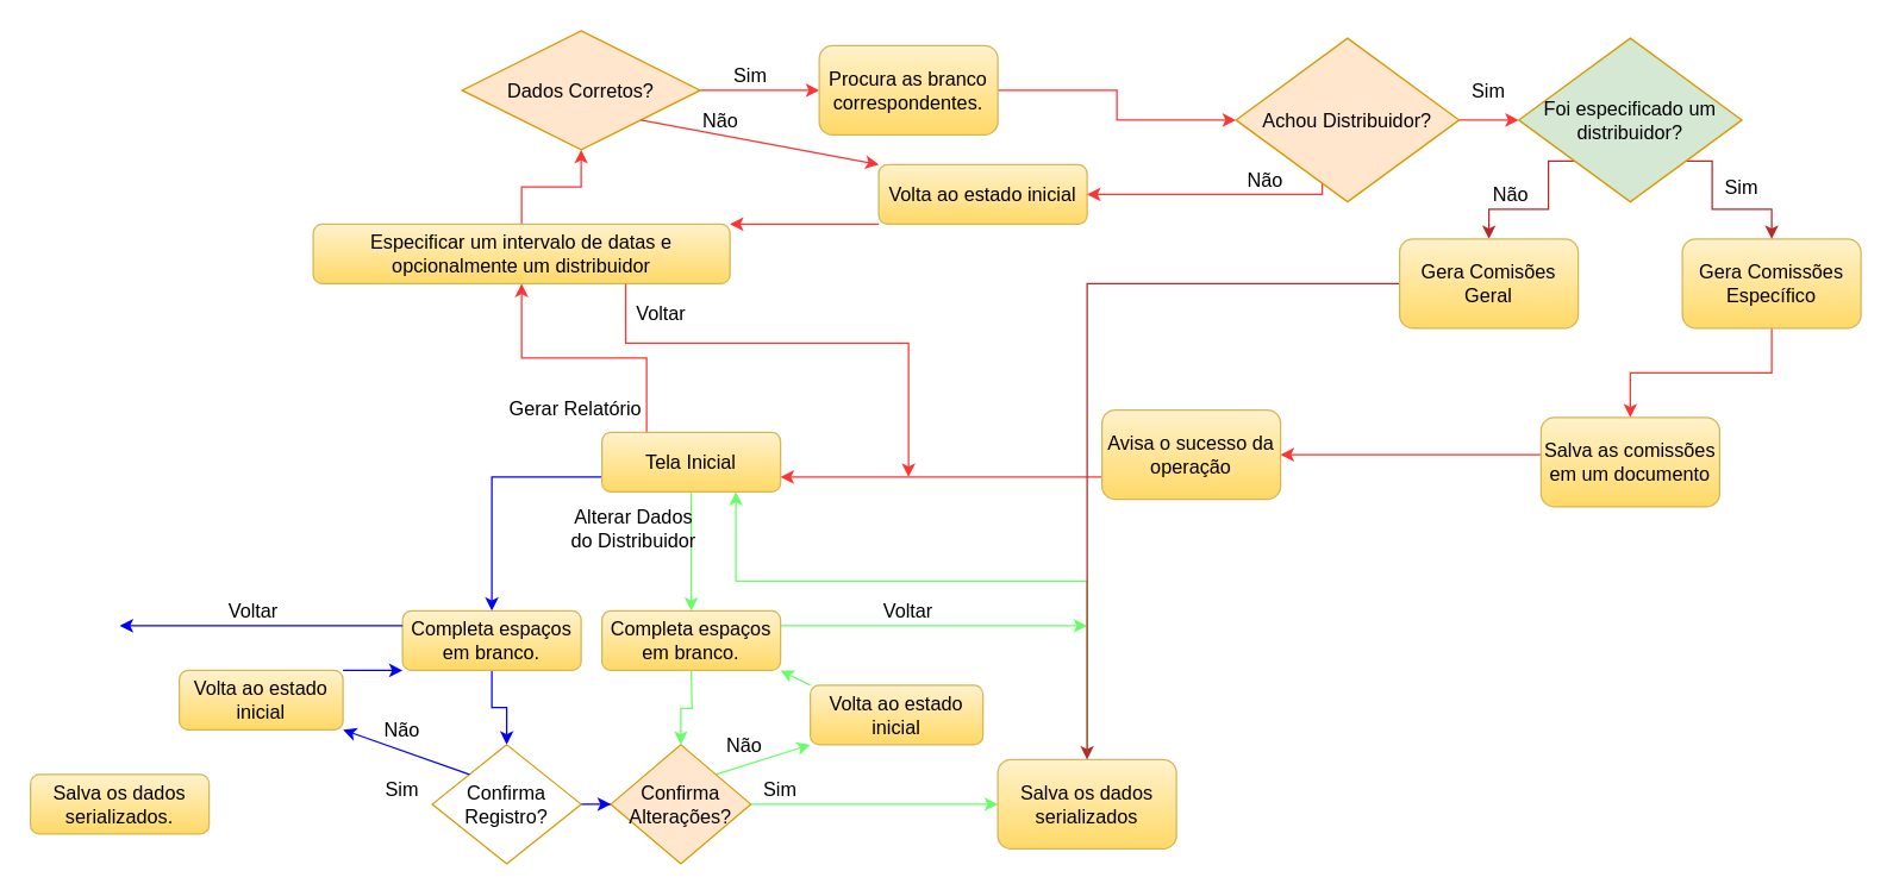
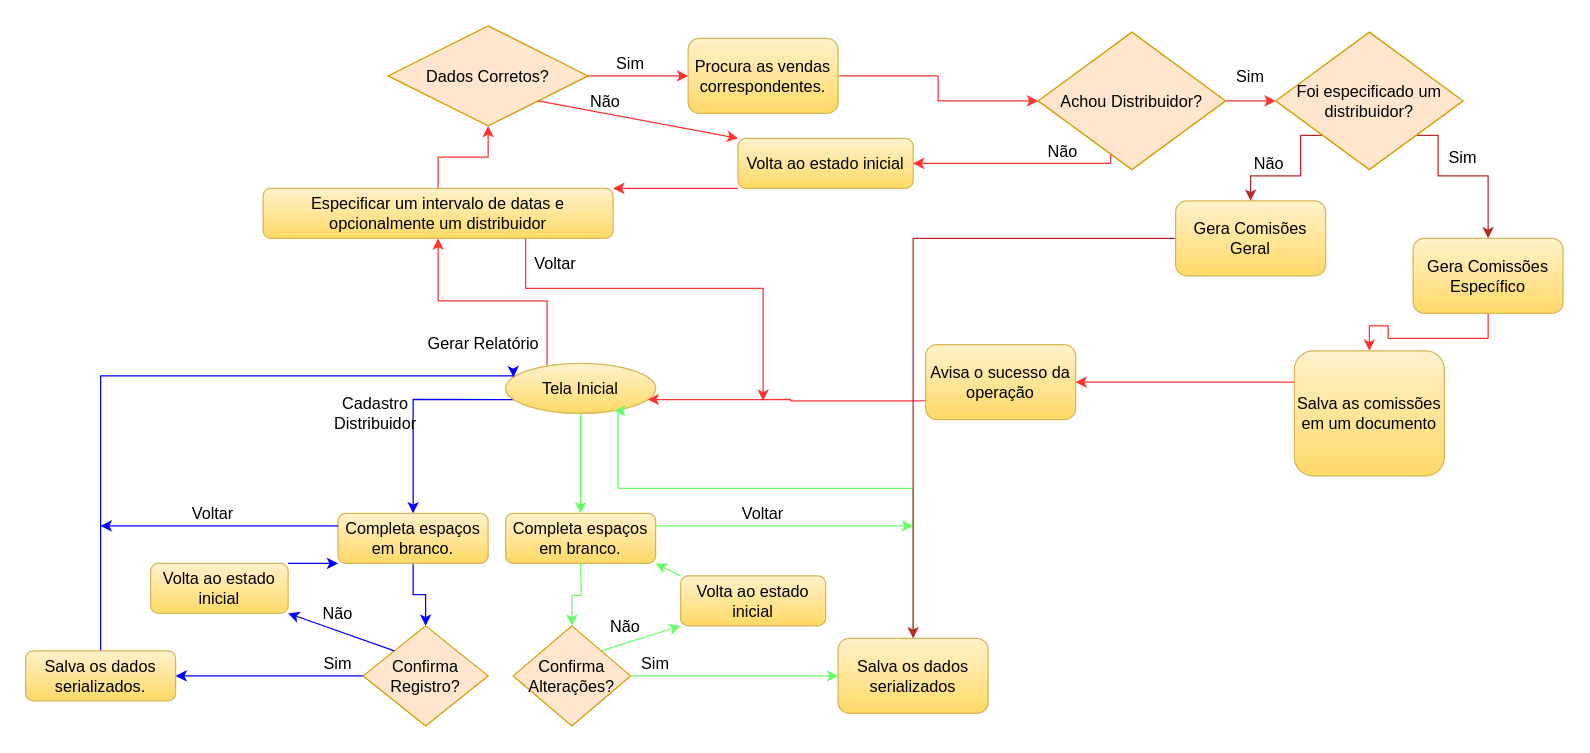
  <mxCell id="0" />
  <mxCell id="1" parent="0" />
  <mxCell id="2" value="" style="edgeStyle=orthogonalEdgeStyle;rounded=0;orthogonalLoop=1;jettySize=auto;html=1;exitX=0;exitY=0.75;exitDx=0;exitDy=0;strokeColor=#0000FF;fontSize=13;" edge="1" parent="1" source="5" target="11"><mxGeometry relative="1" as="geometry" /></mxCell>
  <mxCell id="3" value="" style="edgeStyle=orthogonalEdgeStyle;rounded=0;orthogonalLoop=1;jettySize=auto;html=1;strokeColor=#66FF66;fontSize=13;" edge="1" parent="1" source="5" target="9"><mxGeometry relative="1" as="geometry" /></mxCell>
  <mxCell id="4" value="" style="edgeStyle=orthogonalEdgeStyle;rounded=0;orthogonalLoop=1;jettySize=auto;html=1;strokeColor=#FF3333;exitX=0.25;exitY=0;exitDx=0;exitDy=0;fontSize=13;" edge="1" parent="1" source="5" target="7"><mxGeometry relative="1" as="geometry" /></mxCell>
- <mxCell id="5" value="Tela Inicial" style="rounded=1;whiteSpace=wrap;html=1;fontSize=13;glass=0;strokeWidth=1;shadow=0;fillColor=#fff2cc;strokeColor=#d6b656;gradientColor=#ffd966;" parent="1" vertex="1"><mxGeometry x="404" y="290" width="120" height="40" as="geometry" /></mxCell>
+ <mxCell id="5" value="Tela Inicial" style="ellipse;whiteSpace=wrap;html=1;fontSize=13;glass=0;strokeWidth=1;shadow=0;fillColor=#fff2cc;strokeColor=#d6b656;gradientColor=#ffd966;" parent="1" vertex="1"><mxGeometry x="404" y="290" width="120" height="40" as="geometry" /></mxCell>
  <mxCell id="6" value="" style="edgeStyle=orthogonalEdgeStyle;rounded=0;orthogonalLoop=1;jettySize=auto;html=1;strokeColor=#FF3333;entryX=0.5;entryY=1;entryDx=0;entryDy=0;fontSize=13;" edge="1" parent="1" source="7" target="36"><mxGeometry relative="1" as="geometry"><mxPoint x="730" y="220" as="targetPoint" /></mxGeometry></mxCell>
  <mxCell id="7" value="Especificar um intervalo de datas e opcionalmente um distribuidor" style="rounded=1;whiteSpace=wrap;html=1;fontSize=13;glass=0;strokeWidth=1;shadow=0;fillColor=#fff2cc;strokeColor=#d6b656;gradientColor=#ffd966;" vertex="1" parent="1"><mxGeometry x="210" y="150" width="280" height="40" as="geometry" /></mxCell>
  <mxCell id="8" style="edgeStyle=orthogonalEdgeStyle;rounded=0;orthogonalLoop=1;jettySize=auto;html=1;exitX=1;exitY=0.25;exitDx=0;exitDy=0;strokeColor=#66FF66;fontSize=13;" edge="1" parent="1" source="9"><mxGeometry relative="1" as="geometry"><mxPoint x="730" y="420" as="targetPoint" /></mxGeometry></mxCell>
  <mxCell id="9" value="&lt;span style=&quot;font-size: 13px;&quot;&gt;Completa espaços em branco.&lt;/span&gt;" style="rounded=1;whiteSpace=wrap;html=1;fontSize=13;glass=0;strokeWidth=1;shadow=0;fillColor=#fff2cc;strokeColor=#d6b656;gradientColor=#ffd966;" vertex="1" parent="1"><mxGeometry x="404" y="410" width="120" height="40" as="geometry" /></mxCell>
  <mxCell id="10" value="" style="edgeStyle=orthogonalEdgeStyle;rounded=0;orthogonalLoop=1;jettySize=auto;html=1;strokeColor=#0000FF;fontSize=13;" edge="1" parent="1" source="11" target="14"><mxGeometry relative="1" as="geometry" /></mxCell>
  <mxCell id="11" value="Completa espaços em branco." style="rounded=1;whiteSpace=wrap;html=1;fontSize=13;glass=0;strokeWidth=1;shadow=0;fillColor=#fff2cc;strokeColor=#d6b656;gradientColor=#ffd966;" vertex="1" parent="1"><mxGeometry x="270" y="410" width="120" height="40" as="geometry" /></mxCell>
- <mxCell id="13" value="" style="edgeStyle=orthogonalEdgeStyle;rounded=0;orthogonalLoop=1;jettySize=auto;html=1;strokeColor=#0000FF;fontSize=13;" edge="1" parent="1" source="14" target="26"><mxGeometry relative="1" as="geometry"><mxPoint x="100" y="540" as="targetPoint" /></mxGeometry></mxCell>
- <mxCell id="14" value="Confirma Registro?" style="rhombus;whiteSpace=wrap;html=1;fillColor=#ffffff;strokeColor=#d79b00;fontSize=13;" vertex="1" parent="1"><mxGeometry x="290" y="500" width="100" height="80" as="geometry" /></mxCell>
+ <mxCell id="12" value="Cadastro Distribuidor" style="text;html=1;strokeColor=none;fillColor=none;align=center;verticalAlign=middle;whiteSpace=wrap;rounded=0;fontSize=13;" vertex="1" parent="1"><mxGeometry x="280" y="320" width="40" height="20" as="geometry" /></mxCell>
+ <mxCell id="13" value="" style="edgeStyle=orthogonalEdgeStyle;rounded=0;orthogonalLoop=1;jettySize=auto;html=1;entryX=1;entryY=0.5;entryDx=0;entryDy=0;strokeColor=#0000FF;fontSize=13;" edge="1" parent="1" source="14" target="16"><mxGeometry relative="1" as="geometry"><mxPoint x="100" y="540" as="targetPoint" /></mxGeometry></mxCell>
+ <mxCell id="14" value="Confirma Registro?" style="rhombus;whiteSpace=wrap;html=1;fillColor=#ffe6cc;strokeColor=#d79b00;fontSize=13;" vertex="1" parent="1"><mxGeometry x="290" y="500" width="100" height="80" as="geometry" /></mxCell>
+ <mxCell id="15" value="" style="edgeStyle=orthogonalEdgeStyle;rounded=0;orthogonalLoop=1;jettySize=auto;html=1;entryX=0;entryY=0.25;entryDx=0;entryDy=0;strokeColor=#0000FF;fontSize=13;" edge="1" parent="1" source="16" target="5"><mxGeometry relative="1" as="geometry"><mxPoint x="80" y="290" as="targetPoint" /><Array as="points"><mxPoint x="80" y="300" /></Array></mxGeometry></mxCell>
  <mxCell id="16" value="Salva os dados serializados." style="rounded=1;whiteSpace=wrap;html=1;fontSize=13;glass=0;strokeWidth=1;shadow=0;fillColor=#fff2cc;strokeColor=#d6b656;gradientColor=#ffd966;" vertex="1" parent="1"><mxGeometry x="20" y="520" width="120" height="40" as="geometry" /></mxCell>
  <mxCell id="17" value="Sim" style="text;html=1;strokeColor=none;fillColor=none;align=center;verticalAlign=middle;whiteSpace=wrap;rounded=0;fontSize=13;" vertex="1" parent="1"><mxGeometry x="250" y="520" width="40" height="20" as="geometry" /></mxCell>
  <mxCell id="18" value="" style="endArrow=classic;html=1;exitX=0;exitY=0;exitDx=0;exitDy=0;entryX=1;entryY=1;entryDx=0;entryDy=0;strokeColor=#0000FF;fontSize=13;" edge="1" parent="1" source="14" target="19"><mxGeometry width="50" height="50" relative="1" as="geometry"><mxPoint x="330" y="510" as="sourcePoint" /><mxPoint x="230" y="460" as="targetPoint" /></mxGeometry></mxCell>
  <mxCell id="19" value="Volta ao estado inicial" style="rounded=1;whiteSpace=wrap;html=1;fillColor=#fff2cc;strokeColor=#d6b656;gradientColor=#ffd966;fontSize=13;" vertex="1" parent="1"><mxGeometry x="120" y="450" width="110" height="40" as="geometry" /></mxCell>
  <mxCell id="20" value="Não" style="text;html=1;strokeColor=none;fillColor=none;align=center;verticalAlign=middle;whiteSpace=wrap;rounded=0;fontSize=13;" vertex="1" parent="1"><mxGeometry x="250" y="480" width="40" height="20" as="geometry" /></mxCell>
  <mxCell id="21" value="" style="endArrow=classic;html=1;exitX=0;exitY=0.25;exitDx=0;exitDy=0;strokeColor=#0000FF;fontSize=13;" edge="1" parent="1" source="11"><mxGeometry width="50" height="50" relative="1" as="geometry"><mxPoint x="330" y="510" as="sourcePoint" /><mxPoint x="80" y="420" as="targetPoint" /></mxGeometry></mxCell>
  <mxCell id="22" value="Voltar" style="text;html=1;strokeColor=none;fillColor=none;align=center;verticalAlign=middle;whiteSpace=wrap;rounded=0;fontSize=13;" vertex="1" parent="1"><mxGeometry x="150" y="400" width="40" height="20" as="geometry" /></mxCell>
- <mxCell id="23" value="Alterar Dados &lt;br style=&quot;font-size: 13px;&quot;&gt;do Distribuidor" style="text;html=1;align=center;verticalAlign=middle;resizable=0;points=[];autosize=1;fontSize=13;" vertex="1" parent="1"><mxGeometry x="375" y="335" width="100" height="40" as="geometry" /></mxCell>
  <mxCell id="24" value="" style="edgeStyle=orthogonalEdgeStyle;rounded=0;orthogonalLoop=1;jettySize=auto;html=1;strokeColor=#66FF66;fontSize=13;" edge="1" parent="1" target="26"><mxGeometry relative="1" as="geometry"><mxPoint x="464" y="450" as="sourcePoint" /></mxGeometry></mxCell>
  <mxCell id="25" value="" style="edgeStyle=orthogonalEdgeStyle;rounded=0;orthogonalLoop=1;jettySize=auto;html=1;entryX=0;entryY=0.5;entryDx=0;entryDy=0;strokeColor=#66FF66;fontSize=13;" edge="1" parent="1" source="26" target="31"><mxGeometry relative="1" as="geometry"><mxPoint x="584" y="540" as="targetPoint" /></mxGeometry></mxCell>
  <mxCell id="26" value="Confirma Alterações?" style="rhombus;whiteSpace=wrap;html=1;fillColor=#ffe6cc;strokeColor=#d79b00;fontSize=13;" vertex="1" parent="1"><mxGeometry x="410" y="500" width="94" height="80" as="geometry" /></mxCell>
  <mxCell id="27" value="" style="endArrow=classic;html=1;exitX=1;exitY=0;exitDx=0;exitDy=0;entryX=0;entryY=1;entryDx=0;entryDy=0;strokeColor=#66FF66;fontSize=13;" edge="1" parent="1" target="28" source="26"><mxGeometry width="50" height="50" relative="1" as="geometry"><mxPoint x="504" y="510" as="sourcePoint" /><mxPoint x="594" y="470" as="targetPoint" /></mxGeometry></mxCell>
  <mxCell id="28" value="Volta ao estado inicial" style="rounded=1;whiteSpace=wrap;html=1;fillColor=#fff2cc;strokeColor=#d6b656;gradientColor=#ffd966;fontSize=13;" vertex="1" parent="1"><mxGeometry x="544" y="460" width="116" height="40" as="geometry" /></mxCell>
  <mxCell id="29" value="Não" style="text;html=1;strokeColor=none;fillColor=none;align=center;verticalAlign=middle;whiteSpace=wrap;rounded=0;fontSize=13;" vertex="1" parent="1"><mxGeometry x="480" y="490" width="40" height="20" as="geometry" /></mxCell>
  <mxCell id="30" value="" style="edgeStyle=orthogonalEdgeStyle;rounded=0;orthogonalLoop=1;jettySize=auto;html=1;entryX=0.75;entryY=1;entryDx=0;entryDy=0;strokeColor=#66FF66;fontSize=13;" edge="1" parent="1" source="31" target="5"><mxGeometry relative="1" as="geometry"><mxPoint x="730" y="310" as="targetPoint" /><Array as="points"><mxPoint x="730" y="390" /><mxPoint x="494" y="390" /></Array></mxGeometry></mxCell>
  <mxCell id="31" value="Salva os dados serializados" style="rounded=1;whiteSpace=wrap;html=1;fillColor=#fff2cc;strokeColor=#d6b656;gradientColor=#ffd966;fontSize=13;" vertex="1" parent="1"><mxGeometry x="670" y="510" width="120" height="60" as="geometry" /></mxCell>
  <mxCell id="32" value="Sim" style="text;html=1;strokeColor=none;fillColor=none;align=center;verticalAlign=middle;whiteSpace=wrap;rounded=0;fontSize=13;" vertex="1" parent="1"><mxGeometry x="504" y="520" width="40" height="20" as="geometry" /></mxCell>
  <mxCell id="33" value="Voltar" style="text;html=1;strokeColor=none;fillColor=none;align=center;verticalAlign=middle;whiteSpace=wrap;rounded=0;fontSize=13;" vertex="1" parent="1"><mxGeometry x="590" y="400" width="40" height="20" as="geometry" /></mxCell>
  <mxCell id="34" value="&lt;meta http-equiv=&quot;content-type&quot; content=&quot;text/html; charset=utf-8&quot; style=&quot;font-size: 13px;&quot;&gt;&lt;span style=&quot;font-family: Helvetica; font-size: 13px; font-style: normal; font-variant-ligatures: normal; font-variant-caps: normal; font-weight: 400; letter-spacing: normal; orphans: 2; text-align: center; text-indent: 0px; text-transform: none; widows: 2; word-spacing: 0px; -webkit-text-stroke-width: 0px; text-decoration-style: initial; text-decoration-color: initial; float: none; display: inline !important;&quot;&gt;Gerar Relatório&lt;/span&gt;" style="text;whiteSpace=wrap;html=1;fontSize=13;" vertex="1" parent="1"><mxGeometry x="340" y="260" width="100" height="30" as="geometry" /></mxCell>
  <mxCell id="35" value="" style="edgeStyle=orthogonalEdgeStyle;rounded=0;orthogonalLoop=1;jettySize=auto;html=1;strokeColor=#FF3333;entryX=0;entryY=0.5;entryDx=0;entryDy=0;fontSize=13;" edge="1" parent="1" source="36" target="38"><mxGeometry relative="1" as="geometry"><mxPoint x="710" y="80" as="targetPoint" /></mxGeometry></mxCell>
  <mxCell id="36" value="Dados Corretos?" style="rhombus;whiteSpace=wrap;html=1;fillColor=#ffe6cc;strokeColor=#d79b00;fontSize=13;" vertex="1" parent="1"><mxGeometry x="310" y="20" width="160" height="80" as="geometry" /></mxCell>
  <mxCell id="37" value="" style="edgeStyle=orthogonalEdgeStyle;rounded=0;orthogonalLoop=1;jettySize=auto;html=1;strokeColor=#FF3333;entryX=0;entryY=0.5;entryDx=0;entryDy=0;fontSize=13;" edge="1" parent="1" source="38" target="47"><mxGeometry relative="1" as="geometry"><mxPoint x="850" y="80" as="targetPoint" /></mxGeometry></mxCell>
- <mxCell id="38" value="Procura as branco correspondentes." style="rounded=1;whiteSpace=wrap;html=1;fillColor=#fff2cc;strokeColor=#d6b656;gradientColor=#ffd966;fontSize=13;" vertex="1" parent="1"><mxGeometry x="550" y="30" width="120" height="60" as="geometry" /></mxCell>
+ <mxCell id="38" value="Procura as vendas correspondentes." style="rounded=1;whiteSpace=wrap;html=1;fillColor=#fff2cc;strokeColor=#d6b656;gradientColor=#ffd966;fontSize=13;" vertex="1" parent="1"><mxGeometry x="550" y="30" width="120" height="60" as="geometry" /></mxCell>
  <mxCell id="39" style="edgeStyle=orthogonalEdgeStyle;rounded=0;orthogonalLoop=1;jettySize=auto;html=1;exitX=0.75;exitY=1;exitDx=0;exitDy=0;strokeColor=#FF3333;fontSize=13;" edge="1" parent="1" source="7"><mxGeometry relative="1" as="geometry"><mxPoint x="610" y="320" as="targetPoint" /><Array as="points"><mxPoint x="420" y="230" /><mxPoint x="610" y="230" /></Array></mxGeometry></mxCell>
  <mxCell id="40" value="Volta ao estado inicial" style="rounded=1;whiteSpace=wrap;html=1;fillColor=#fff2cc;strokeColor=#d6b656;gradientColor=#ffd966;fontSize=13;" vertex="1" parent="1"><mxGeometry x="590" width="140" height="40" as="geometry" y="110" /></mxCell>
  <mxCell id="41" value="" style="endArrow=classic;html=1;strokeColor=#FF3333;exitX=1;exitY=1;exitDx=0;exitDy=0;entryX=0;entryY=0;entryDx=0;entryDy=0;fontSize=13;" edge="1" parent="1" source="36" target="40"><mxGeometry width="50" height="50" relative="1" as="geometry"><mxPoint x="600" y="310" as="sourcePoint" /><mxPoint x="650" y="260" as="targetPoint" /></mxGeometry></mxCell>
  <mxCell id="42" value="" style="endArrow=classic;html=1;strokeColor=#0000FF;exitX=1;exitY=0;exitDx=0;exitDy=0;entryX=0;entryY=1;entryDx=0;entryDy=0;fontSize=13;" edge="1" parent="1" source="19" target="11"><mxGeometry width="50" height="50" relative="1" as="geometry"><mxPoint x="490" y="410" as="sourcePoint" /><mxPoint x="540" y="360" as="targetPoint" /></mxGeometry></mxCell>
  <mxCell id="43" value="" style="endArrow=classic;html=1;strokeColor=#66FF66;exitX=0;exitY=0;exitDx=0;exitDy=0;entryX=1;entryY=1;entryDx=0;entryDy=0;fontSize=13;" edge="1" parent="1" source="28" target="9"><mxGeometry width="50" height="50" relative="1" as="geometry"><mxPoint x="490" y="410" as="sourcePoint" /><mxPoint x="540" y="360" as="targetPoint" /></mxGeometry></mxCell>
  <mxCell id="44" value="" style="endArrow=classic;html=1;strokeColor=#FF3333;exitX=0;exitY=1;exitDx=0;exitDy=0;entryX=1;entryY=0;entryDx=0;entryDy=0;fontSize=13;" edge="1" parent="1" source="40" target="7"><mxGeometry width="50" height="50" relative="1" as="geometry"><mxPoint x="540" y="250" as="sourcePoint" /><mxPoint x="590" y="200" as="targetPoint" /></mxGeometry></mxCell>
  <mxCell id="45" style="edgeStyle=orthogonalEdgeStyle;rounded=0;orthogonalLoop=1;jettySize=auto;html=1;exitX=0;exitY=1;exitDx=0;exitDy=0;entryX=1;entryY=0.5;entryDx=0;entryDy=0;strokeColor=#FF3333;fontSize=13;" edge="1" parent="1" source="47" target="40"><mxGeometry relative="1" as="geometry"><Array as="points"><mxPoint x="888" y="130" /></Array></mxGeometry></mxCell>
  <mxCell id="46" value="" style="edgeStyle=orthogonalEdgeStyle;rounded=0;orthogonalLoop=1;jettySize=auto;html=1;strokeColor=#FF3333;fontSize=13;" edge="1" parent="1" source="47"><mxGeometry relative="1" as="geometry"><mxPoint x="1020" y="80" as="targetPoint" /></mxGeometry></mxCell>
  <mxCell id="47" value="Achou Distribuidor?" style="rhombus;whiteSpace=wrap;html=1;fillColor=#ffe6cc;strokeColor=#d79b00;fontSize=13;" vertex="1" parent="1"><mxGeometry x="830" y="25" width="150" height="110" as="geometry" /></mxCell>
  <mxCell id="48" value="Sim" style="text;html=1;strokeColor=none;fillColor=none;align=center;verticalAlign=middle;whiteSpace=wrap;rounded=0;fontSize=13;" vertex="1" parent="1"><mxGeometry x="484" y="40" width="40" height="20" as="geometry" /></mxCell>
  <mxCell id="49" value="Sim" style="text;html=1;strokeColor=none;fillColor=none;align=center;verticalAlign=middle;whiteSpace=wrap;rounded=0;fontSize=13;" vertex="1" parent="1"><mxGeometry x="980" y="50" width="40" height="20" as="geometry" /></mxCell>
  <mxCell id="50" value="" style="edgeStyle=orthogonalEdgeStyle;rounded=0;orthogonalLoop=1;jettySize=auto;html=1;strokeColor=#FF3333;fontSize=13;" edge="1" parent="1" source="51" target="53"><mxGeometry relative="1" as="geometry" /></mxCell>
- <mxCell id="51" value="&lt;div&gt;Gera Comissões&lt;/div&gt;&lt;div&gt;Específico&lt;br&gt;&lt;/div&gt;" style="rounded=1;whiteSpace=wrap;html=1;fillColor=#fff2cc;strokeColor=#d6b656;gradientColor=#ffd966;fontSize=13;" vertex="1" parent="1"><mxGeometry x="1130" y="160" width="120" height="60" as="geometry" /></mxCell>
+ <mxCell id="51" value="&lt;div&gt;Gera Comissões&lt;/div&gt;&lt;div&gt;Específico&lt;br&gt;&lt;/div&gt;" style="rounded=1;whiteSpace=wrap;html=1;fillColor=#fff2cc;strokeColor=#d6b656;gradientColor=#ffd966;fontSize=13;" vertex="1" parent="1"><mxGeometry x="1130" y="190" width="120" height="60" as="geometry" /></mxCell>
  <mxCell id="52" value="" style="edgeStyle=orthogonalEdgeStyle;rounded=0;orthogonalLoop=1;jettySize=auto;html=1;strokeColor=#FF3333;fontSize=13;" edge="1" parent="1" source="53" target="55"><mxGeometry relative="1" as="geometry"><Array as="points"><mxPoint x="970" y="305" /><mxPoint x="970" y="305" /></Array></mxGeometry></mxCell>
- <mxCell id="53" value="Salva as comissões em um documento" style="rounded=1;whiteSpace=wrap;html=1;fillColor=#fff2cc;strokeColor=#d6b656;gradientColor=#ffd966;fontSize=13;" vertex="1" parent="1"><mxGeometry x="1035" y="280" width="120" height="60" as="geometry" /></mxCell>
+ <mxCell id="53" value="Salva as comissões em um documento" style="rounded=1;whiteSpace=wrap;html=1;fillColor=#fff2cc;strokeColor=#d6b656;gradientColor=#ffd966;fontSize=13;" vertex="1" parent="1"><mxGeometry x="1035" y="280" width="120" height="100" as="geometry" /></mxCell>
  <mxCell id="54" value="" style="edgeStyle=orthogonalEdgeStyle;rounded=0;orthogonalLoop=1;jettySize=auto;html=1;strokeColor=#FF3333;entryX=1;entryY=0.75;entryDx=0;entryDy=0;exitX=0;exitY=0.75;exitDx=0;exitDy=0;fontSize=13;" edge="1" parent="1" source="55" target="5"><mxGeometry relative="1" as="geometry"><mxPoint x="620" y="300" as="targetPoint" /></mxGeometry></mxCell>
  <mxCell id="55" value="Avisa o sucesso da operação" style="rounded=1;whiteSpace=wrap;html=1;fillColor=#fff2cc;strokeColor=#d6b656;gradientColor=#ffd966;fontSize=13;" vertex="1" parent="1"><mxGeometry x="740" y="275" width="120" height="60" as="geometry" /></mxCell>
  <mxCell id="56" value="Voltar" style="text;html=1;strokeColor=none;fillColor=none;align=center;verticalAlign=middle;whiteSpace=wrap;rounded=0;fontSize=13;" vertex="1" parent="1"><mxGeometry x="424" y="200" width="40" height="20" as="geometry" /></mxCell>
  <mxCell id="57" style="edgeStyle=orthogonalEdgeStyle;rounded=0;orthogonalLoop=1;jettySize=auto;html=1;exitX=0;exitY=1;exitDx=0;exitDy=0;entryX=0.5;entryY=0;entryDx=0;entryDy=0;fillColor=#f8cecc;strokeColor=#B82828;" edge="1" parent="1" source="59" target="61"><mxGeometry relative="1" as="geometry"><Array as="points"><mxPoint x="1040" y="108" /><mxPoint x="1040" y="140" /><mxPoint x="1000" y="140" /></Array></mxGeometry></mxCell>
  <mxCell id="58" style="edgeStyle=orthogonalEdgeStyle;rounded=0;orthogonalLoop=1;jettySize=auto;html=1;exitX=1;exitY=1;exitDx=0;exitDy=0;entryX=0.5;entryY=0;entryDx=0;entryDy=0;fillColor=#f8cecc;strokeColor=#B82828;" edge="1" parent="1" source="59" target="51"><mxGeometry relative="1" as="geometry"><Array as="points"><mxPoint x="1150" y="108" /><mxPoint x="1150" y="140" /><mxPoint x="1190" y="140" /></Array></mxGeometry></mxCell>
- <mxCell id="59" value="Foi especificado um distribuidor?" style="rhombus;whiteSpace=wrap;html=1;fillColor=#d5e8d4;strokeColor=#d79b00;fontSize=13;" vertex="1" parent="1"><mxGeometry x="1020" y="25" width="150" height="110" as="geometry" /></mxCell>
+ <mxCell id="59" value="Foi especificado um distribuidor?" style="rhombus;whiteSpace=wrap;html=1;fillColor=#ffe6cc;strokeColor=#d79b00;fontSize=13;" vertex="1" parent="1"><mxGeometry x="1020" y="25" width="150" height="110" as="geometry" /></mxCell>
  <mxCell id="60" style="edgeStyle=orthogonalEdgeStyle;rounded=0;orthogonalLoop=1;jettySize=auto;html=1;strokeColor=#B82828;" edge="1" parent="1" source="61" target="31"><mxGeometry relative="1" as="geometry"><mxPoint x="1100" y="260" as="targetPoint" /></mxGeometry></mxCell>
  <mxCell id="61" value="Gera Comisões Geral" style="rounded=1;whiteSpace=wrap;html=1;fillColor=#fff2cc;strokeColor=#d6b656;gradientColor=#ffd966;fontSize=13;" vertex="1" parent="1"><mxGeometry x="940" y="160" width="120" height="60" as="geometry" /></mxCell>
  <mxCell id="62" value="Não" style="text;html=1;strokeColor=none;fillColor=none;align=center;verticalAlign=middle;whiteSpace=wrap;rounded=0;fontSize=13;" vertex="1" parent="1"><mxGeometry x="464" y="70" width="40" height="20" as="geometry" /></mxCell>
  <mxCell id="63" value="Não" style="text;html=1;strokeColor=none;fillColor=none;align=center;verticalAlign=middle;whiteSpace=wrap;rounded=0;fontSize=13;" vertex="1" parent="1"><mxGeometry x="830" width="40" height="20" as="geometry" y="110" /></mxCell>
  <mxCell id="64" value="Não" style="text;html=1;strokeColor=none;fillColor=none;align=center;verticalAlign=middle;whiteSpace=wrap;rounded=0;fontSize=13;" vertex="1" parent="1"><mxGeometry x="995" y="120" width="40" height="20" as="geometry" /></mxCell>
  <mxCell id="65" value="Sim" style="text;html=1;strokeColor=none;fillColor=none;align=center;verticalAlign=middle;whiteSpace=wrap;rounded=0;fontSize=13;" vertex="1" parent="1"><mxGeometry x="1150" y="115" width="40" height="20" as="geometry" /></mxCell>
